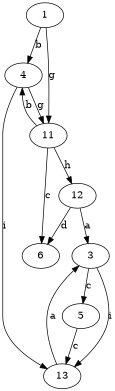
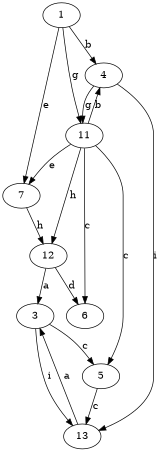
  strict digraph {
    1
    4
+   7
    11
    13
    12
    5
    6
    3
    1 -> 4 [label=b]
+   1 -> 7 [label=e]
    1 -> 11 [label=g]
    4 -> 11 [label=g]
    4 -> 13 [label=i]
+   7 -> 12 [label=h]
    11 -> 4 [label=b]
+   11 -> 7 [label=e]
    11 -> 12 [label=h]
+   11 -> 5 [label=c]
    11 -> 6 [label=c]
    13 -> 3 [label=a]
    12 -> 6 [label=d]
    12 -> 3 [label=a]
    5 -> 13 [label=c]
    3 -> 13 [label=i]
    3 -> 5 [label=c]
  }
